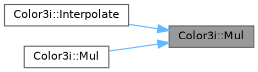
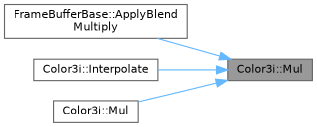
  digraph {
    rankdir=RL
    fontname="DejaVu Sans"
    node [color=grey40 fillcolor=white fontname="DejaVu Sans" fontsize=10 shape=box style=filled]
    edge [color=steelblue1 dir=back fontname="DejaVu Sans" fontsize=10 labelfontname=Helvetica labelfontsize=10 style=solid]
    n1 [color=gray40 fillcolor=grey60 fontcolor=black height=0.2 label="Color3i::Mul" width=0.4]
+   n2 [height=0.2 label="FrameBufferBase::ApplyBlend\lMultiply" width=0.4]
    n3 [height=0.2 label="Color3i::Interpolate" width=0.4]
    n4 [height=0.2 label="Color3i::Mul" width=0.4]
+   n1 -> n2
    n1 -> n3
    n1 -> n4
  }
